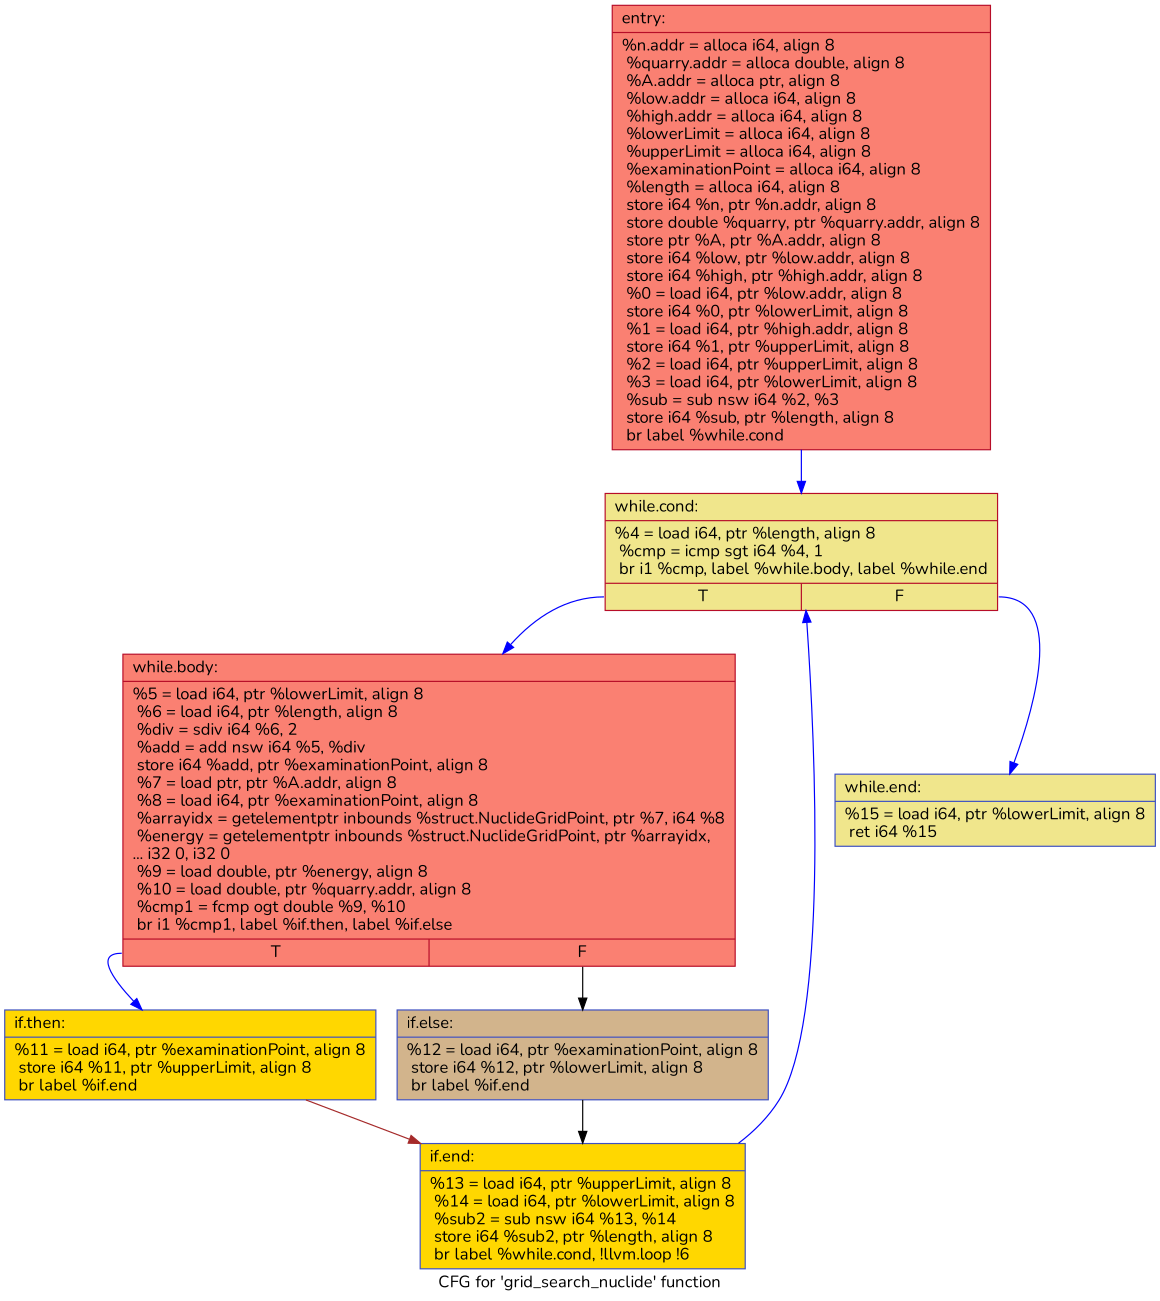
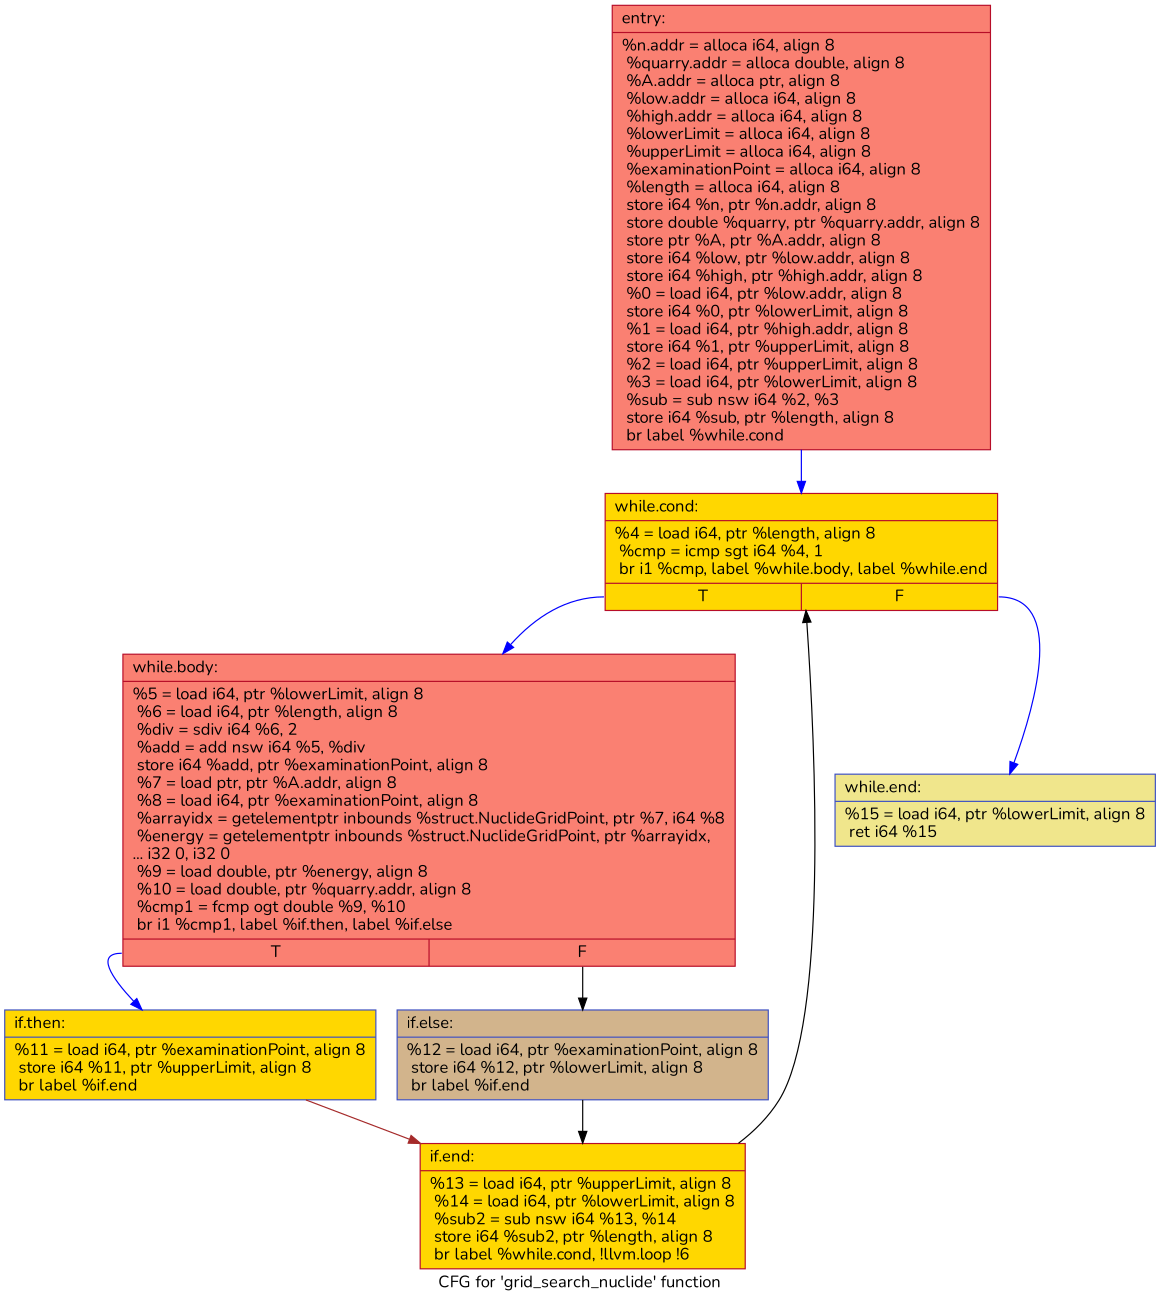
  digraph {
    fontname=Nunito
    label="CFG for 'grid_search_nuclide' function"
    node [color="#b70d28ff" fillcolor=salmon fontname=Nunito shape=record style=filled]
    edge [color=blue fontname=Nunito]
    n1 [label="{entry:\l|  %n.addr = alloca i64, align 8\l  %quarry.addr = alloca double, align 8\l  %A.addr = alloca ptr, align 8\l  %low.addr = alloca i64, align 8\l  %high.addr = alloca i64, align 8\l  %lowerLimit = alloca i64, align 8\l  %upperLimit = alloca i64, align 8\l  %examinationPoint = alloca i64, align 8\l  %length = alloca i64, align 8\l  store i64 %n, ptr %n.addr, align 8\l  store double %quarry, ptr %quarry.addr, align 8\l  store ptr %A, ptr %A.addr, align 8\l  store i64 %low, ptr %low.addr, align 8\l  store i64 %high, ptr %high.addr, align 8\l  %0 = load i64, ptr %low.addr, align 8\l  store i64 %0, ptr %lowerLimit, align 8\l  %1 = load i64, ptr %high.addr, align 8\l  store i64 %1, ptr %upperLimit, align 8\l  %2 = load i64, ptr %upperLimit, align 8\l  %3 = load i64, ptr %lowerLimit, align 8\l  %sub = sub nsw i64 %2, %3\l  store i64 %sub, ptr %length, align 8\l  br label %while.cond\l}"]
-   n2 [fillcolor=khaki label="{while.cond:\l|  %4 = load i64, ptr %length, align 8\l  %cmp = icmp sgt i64 %4, 1\l  br i1 %cmp, label %while.body, label %while.end\l|{<s0>T|<s1>F}}"]
+   n2 [fillcolor=gold label="{while.cond:\l|  %4 = load i64, ptr %length, align 8\l  %cmp = icmp sgt i64 %4, 1\l  br i1 %cmp, label %while.body, label %while.end\l|{<s0>T|<s1>F}}"]
    n3 [label="{while.body:\l|  %5 = load i64, ptr %lowerLimit, align 8\l  %6 = load i64, ptr %length, align 8\l  %div = sdiv i64 %6, 2\l  %add = add nsw i64 %5, %div\l  store i64 %add, ptr %examinationPoint, align 8\l  %7 = load ptr, ptr %A.addr, align 8\l  %8 = load i64, ptr %examinationPoint, align 8\l  %arrayidx = getelementptr inbounds %struct.NuclideGridPoint, ptr %7, i64 %8\l  %energy = getelementptr inbounds %struct.NuclideGridPoint, ptr %arrayidx,\l... i32 0, i32 0\l  %9 = load double, ptr %energy, align 8\l  %10 = load double, ptr %quarry.addr, align 8\l  %cmp1 = fcmp ogt double %9, %10\l  br i1 %cmp1, label %if.then, label %if.else\l|{<s0>T|<s1>F}}"]
    n4 [color="#3d50c3ff" fillcolor=khaki label="{while.end:\l|  %15 = load i64, ptr %lowerLimit, align 8\l  ret i64 %15\l}"]
    n5 [color="#3d50c3ff" fillcolor=gold label="{if.then:\l|  %11 = load i64, ptr %examinationPoint, align 8\l  store i64 %11, ptr %upperLimit, align 8\l  br label %if.end\l}"]
    n6 [color="#3d50c3ff" fillcolor=tan label="{if.else:\l|  %12 = load i64, ptr %examinationPoint, align 8\l  store i64 %12, ptr %lowerLimit, align 8\l  br label %if.end\l}"]
-   n7 [color="#3d50c3ff" fillcolor=gold label="{if.end:\l|  %13 = load i64, ptr %upperLimit, align 8\l  %14 = load i64, ptr %lowerLimit, align 8\l  %sub2 = sub nsw i64 %13, %14\l  store i64 %sub2, ptr %length, align 8\l  br label %while.cond, !llvm.loop !6\l}"]
+   n7 [fillcolor=gold label="{if.end:\l|  %13 = load i64, ptr %upperLimit, align 8\l  %14 = load i64, ptr %lowerLimit, align 8\l  %sub2 = sub nsw i64 %13, %14\l  store i64 %sub2, ptr %length, align 8\l  br label %while.cond, !llvm.loop !6\l}"]
    n1 -> n2
    n2 -> n3 [tailport=s0]
    n2 -> n4 [tailport=s1]
    n3 -> n5 [tailport=s0]
    n3 -> n6 [color=black tailport=s1]
    n5 -> n7 [color=brown]
    n6 -> n7 [color=black]
-   n7 -> n2
+   n7 -> n2 [color=black]
  }
